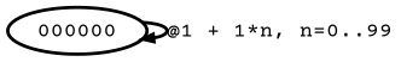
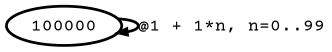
  digraph {
    fontname="Courier Prime"
-   000000 [fontsize=20 penwidth=3 shape=oval style=rounded fontname="Courier Prime"]
+   000000 [fontsize=20 penwidth=3 shape=oval style=rounded fontname="Courier Prime" label=100000]
    000000 -> 000000 [arrowsize=1 color=black fontsize=20 label="@1 + 1*n, n=0..99" penwidth=3 style=bold fontname="Courier Prime"]
  }
